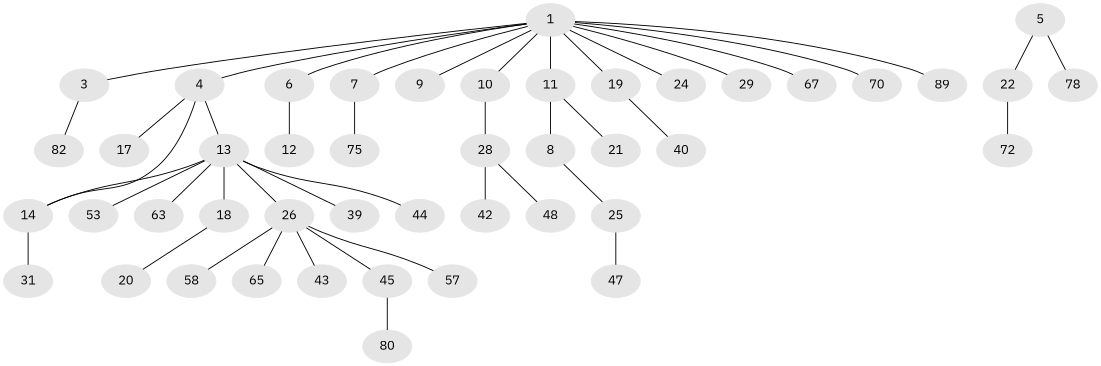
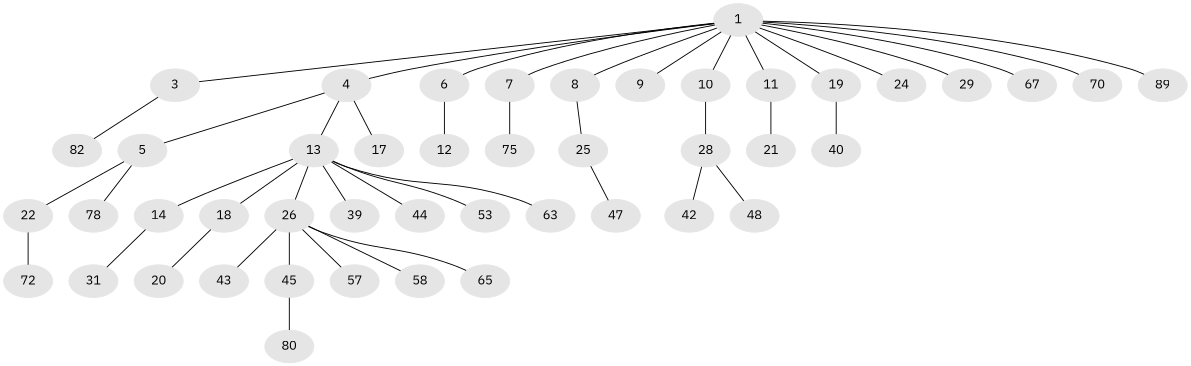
  graph {
    fontname="IBM Plex Sans"
    node [color=gray90 fontname="IBM Plex Sans" style=filled]
    edge [fontname="IBM Plex Sans"]
    1 [super="+2"]
    3
    4
    6
    7
    8
    9 [super="+23"]
    10 [super="+88+16+41"]
    11 [super="+51"]
    19
    24 [super="+77"]
    29 [super="+86+61+34+36"]
    67 [super="+85"]
    70
    89
    82
    5 [super="+15"]
    13 [super="+30+33+27"]
    17 [super="+71"]
    12
    75
    25 [super="+46+60"]
    28 [super="+50+44+68"]
    21
    40
    22
    n27 [label=78 super="+79"]
    14
    18
    26 [super="+32+52"]
    39 [super="+66"]
    n32 [label=44]
    53
    63
    72
    47
    42 [super="+54"]
    48
    31
    20 [super="+64+55"]
    43
    45
    57
    58
    65 [super="+74"]
    80
    1 -- 3
    1 -- 4
    1 -- 6
    1 -- 7
-   11 -- 8
+   1 -- 8
    1 -- 9
    1 -- 10
    1 -- 11
    1 -- 19
    1 -- 24
    1 -- 29
    1 -- 67
    1 -- 70
    1 -- 89
    3 -- 82
-   4 -- 14
+   4 -- 5
    4 -- 13
    4 -- 17
    6 -- 12
    7 -- 75
    8 -- 25
    10 -- 28
    11 -- 21
    19 -- 40
    5 -- 22
    5 -- n27
    13 -- 14
    13 -- 18
    13 -- 26
    13 -- 39
    13 -- n32
    13 -- 53
    13 -- 63
    25 -- 47
    28 -- 42
    28 -- 48
    22 -- 72
    14 -- 31
    18 -- 20
    26 -- 43
    26 -- 45
    26 -- 57
    26 -- 58
    26 -- 65
    45 -- 80
  }
